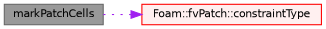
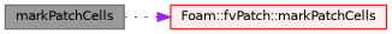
  digraph {
    rankdir=LR
    node [fontname=Helvetica fontsize=10 shape=box style=filled]
    n1 [color=gray40 fillcolor=grey60 fontcolor=black height=0.2 label=markPatchCells width=0.4]
-   n2 [color=red fillcolor="#FFF0F0" height=0.2 label="Foam::fvPatch::constraintType" width=0.4]
+   n2 [color=red fillcolor="#FFF0F0" height=0.2 label="Foam::fvPatch::markPatchCells" width=0.4]
    n1 -> n2 [color=purple fontname=Helvetica fontsize=10 labelfontname=Helvetica labelfontsize=10 style=dotted]
  }
